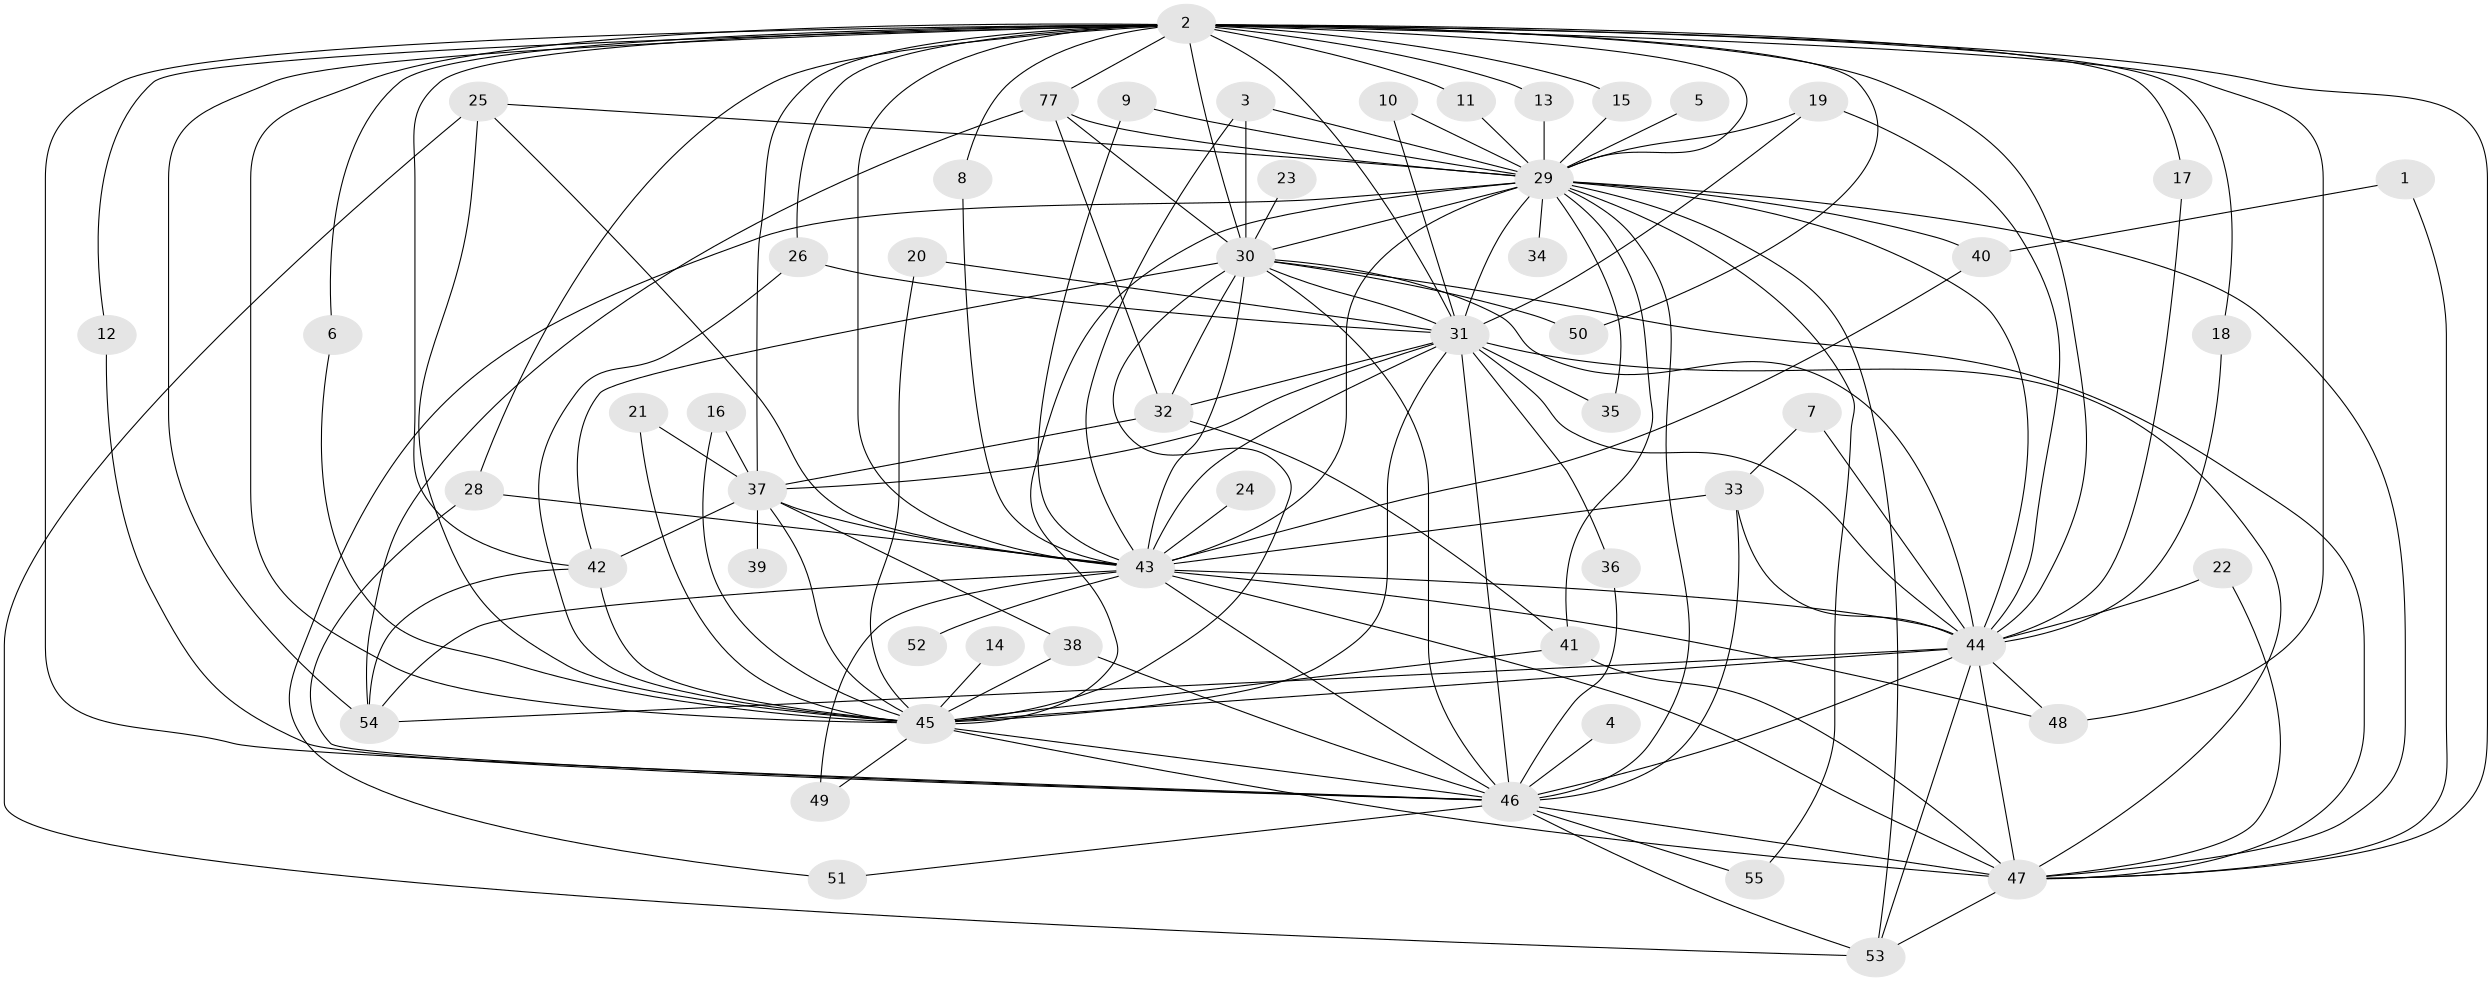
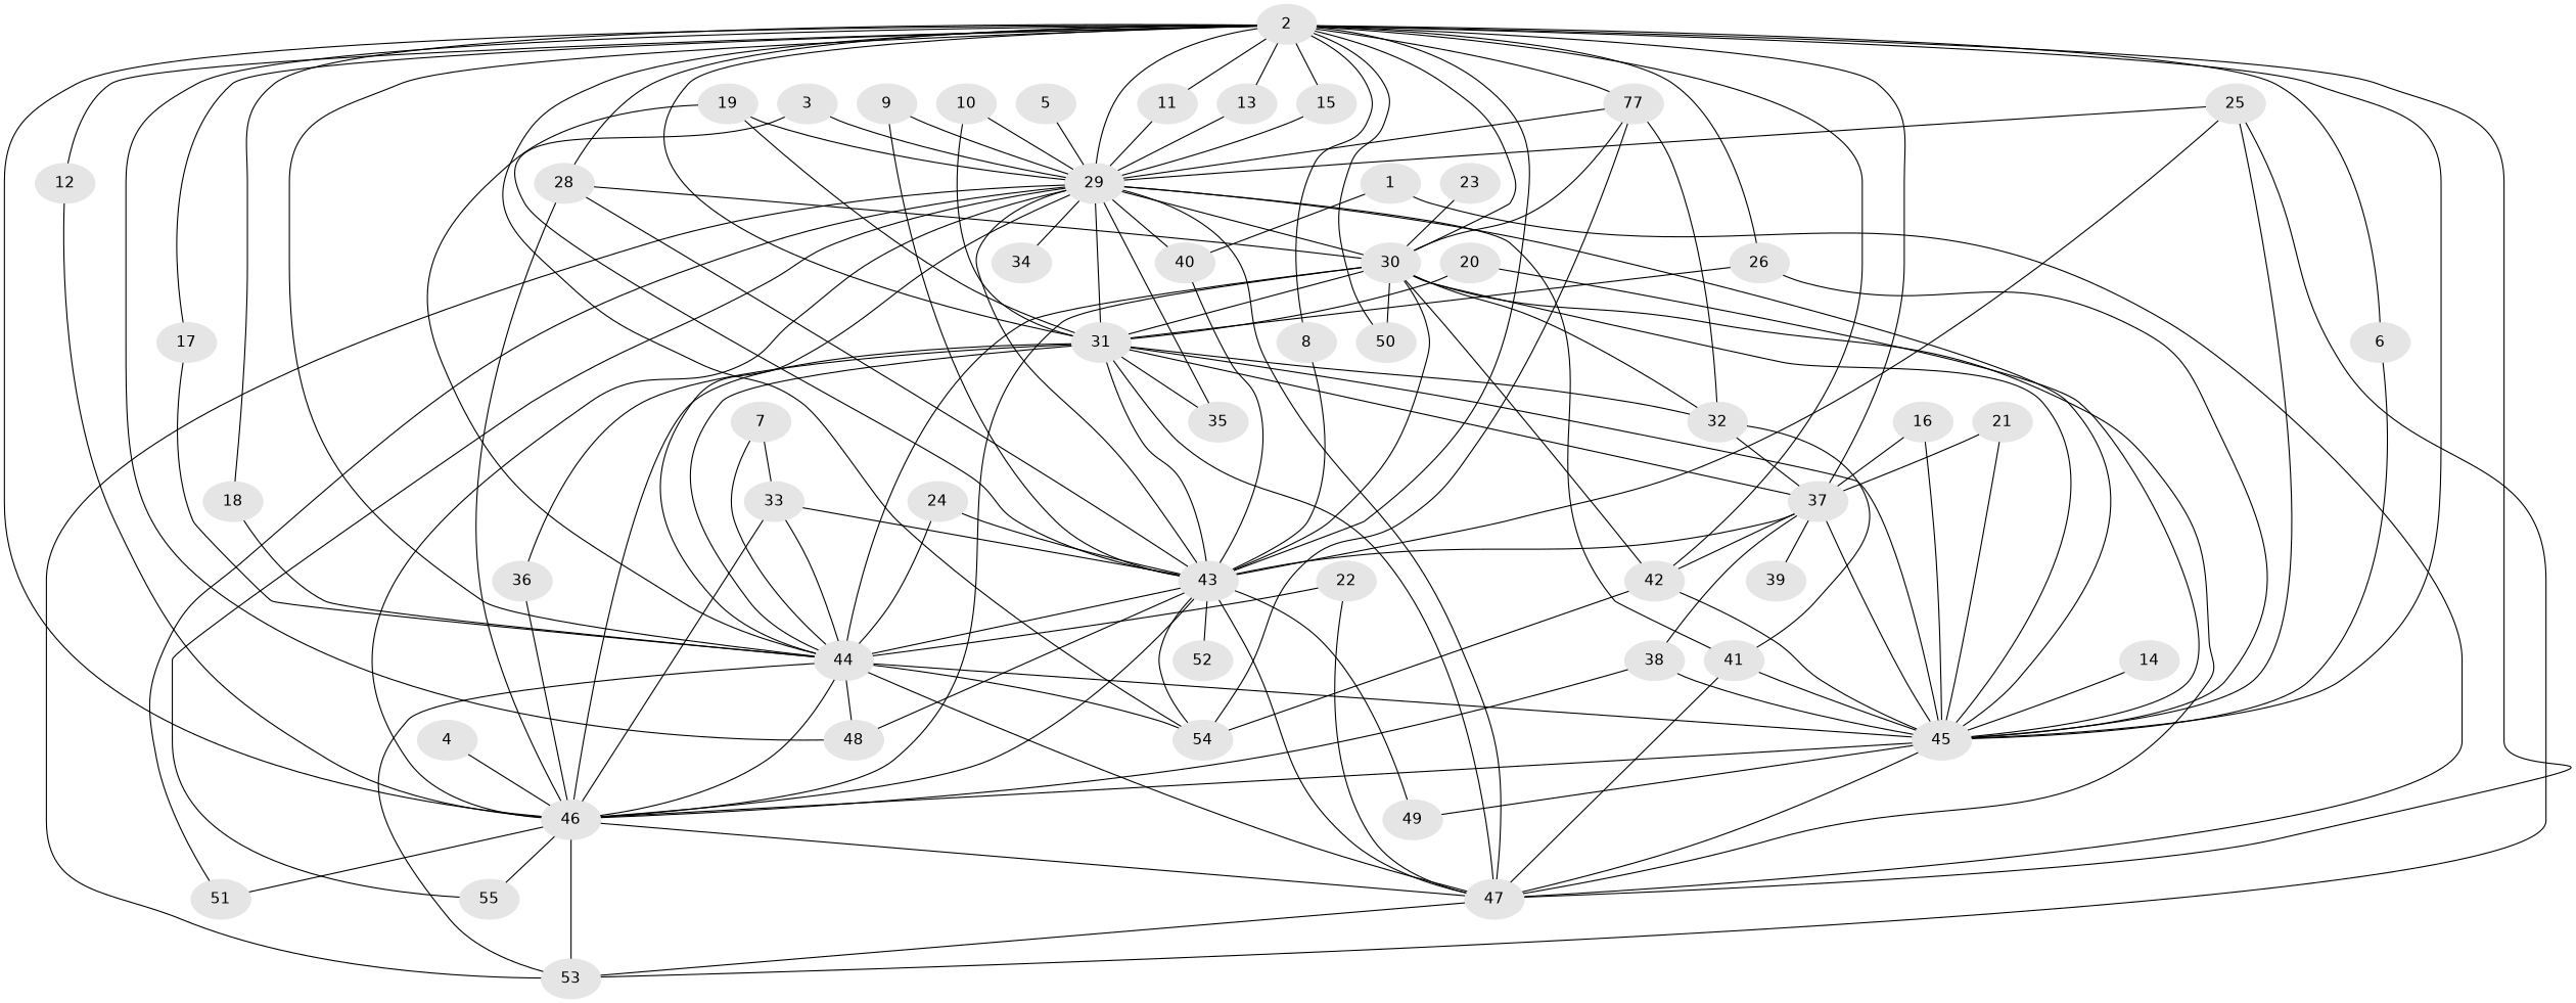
  graph {
    fontname="DejaVu Sans"
    node [color=gray90 fontname="DejaVu Sans" style=filled]
    edge [fontname="DejaVu Sans" weight=1.0]
    1
    40
    47
    29
    30
    31
    43
    44
    45
    46
    53
    34
    35
    41
    51
    55
    2
    6
    8
    11
    12
    13
    15
    17
    18
    26
    n27 [label=77]
    28
    37
    42
    48
    50
    54
    32
    36
    38
    39
    49
    52
    3
    4
    5
    7
    33
    9
    10
    14
    16
    19
    20
    21
    22
    23
    24
    25
    1 -- 40
    1 -- 47
    40 -- 43
    47 -- 53
    29 -- 40 [weight=2.0]
    29 -- 47
    29 -- 30 [weight=2.0]
    29 -- 31 [weight=2.0]
    29 -- 43
    29 -- 44
    29 -- 45
    29 -- 46 [weight=2.0]
    29 -- 53
    29 -- 34
    29 -- 35
    29 -- 41
    29 -- 51
    29 -- 55
    30 -- 47
    30 -- 31
    30 -- 43
    30 -- 44 [weight=3.0]
    30 -- 45
    30 -- 46 [weight=2.0]
    30 -- 42
    30 -- 50
    30 -- 32
    31 -- 47
    31 -- 43
    31 -- 44
    31 -- 45
    31 -- 46
    31 -- 35
    31 -- 37
    31 -- 32
    31 -- 36
    43 -- 47 [weight=3.0]
    43 -- 44
    43 -- 46
    43 -- 48 [weight=2.0]
    43 -- 54
    43 -- 49
    43 -- 52
    44 -- 47
    44 -- 45 [weight=3.0]
    44 -- 46 [weight=2.0]
    44 -- 53
    44 -- 48
    44 -- 54
    45 -- 47 [weight=2.0]
    45 -- 46 [weight=2.0]
    45 -- 49
    46 -- 47
    46 -- 53
    46 -- 51
    46 -- 55
    41 -- 47
    41 -- 45
    2 -- 47 [weight=2.0]
    2 -- 29 [weight=3.0]
    2 -- 30 [weight=2.0]
    2 -- 31 [weight=4.0]
    2 -- 43 [weight=2.0]
    2 -- 44 [weight=2.0]
    2 -- 45 [weight=4.0]
    2 -- 46 [weight=2.0]
    2 -- 6
    2 -- 8
    2 -- 11
    2 -- 12
    2 -- 13
    2 -- 15
    2 -- 17
    2 -- 18
    2 -- 26
    2 -- n27
    2 -- 28
    2 -- 37
    2 -- 42 [weight=3.0]
    2 -- 48 [weight=2.0]
    2 -- 50
    2 -- 54
    6 -- 45
    8 -- 43
    11 -- 29
    12 -- 46
    13 -- 29
    15 -- 29
    17 -- 44
    18 -- 44
    26 -- 31
    26 -- 45
    n27 -- 29
    n27 -- 30
    n27 -- 54
    n27 -- 32
-   3 -- 30
+   28 -- 30
    28 -- 43
    28 -- 46 [weight=2.0]
    37 -- 43 [weight=2.0]
    37 -- 45
    37 -- 42
    37 -- 38
    37 -- 39 [weight=2.0]
    42 -- 45
    42 -- 54
    32 -- 41
    32 -- 37
    36 -- 46
    38 -- 45 [weight=2.0]
    38 -- 46
    3 -- 29
    3 -- 43
    4 -- 46 [weight=2.0]
    5 -- 29
    7 -- 44
    7 -- 33
    33 -- 43
    33 -- 44
    33 -- 46 [weight=2.0]
    9 -- 29
    9 -- 43
    10 -- 29
    10 -- 31
    14 -- 45
    16 -- 45 [weight=2.0]
    16 -- 37
    19 -- 29 [weight=2.0]
    19 -- 31
    19 -- 44
    20 -- 31
    20 -- 45
    21 -- 45
    21 -- 37
    22 -- 47
    22 -- 44
    23 -- 30
    24 -- 43
+   24 -- 44
    25 -- 29
    25 -- 43
    25 -- 45
    25 -- 53
  }
